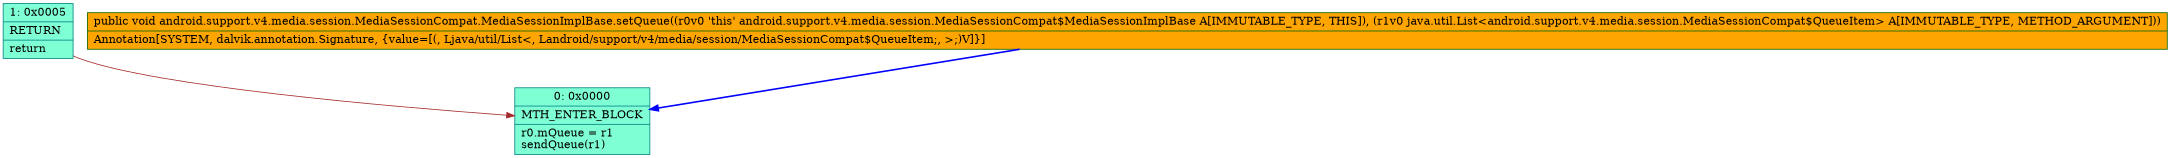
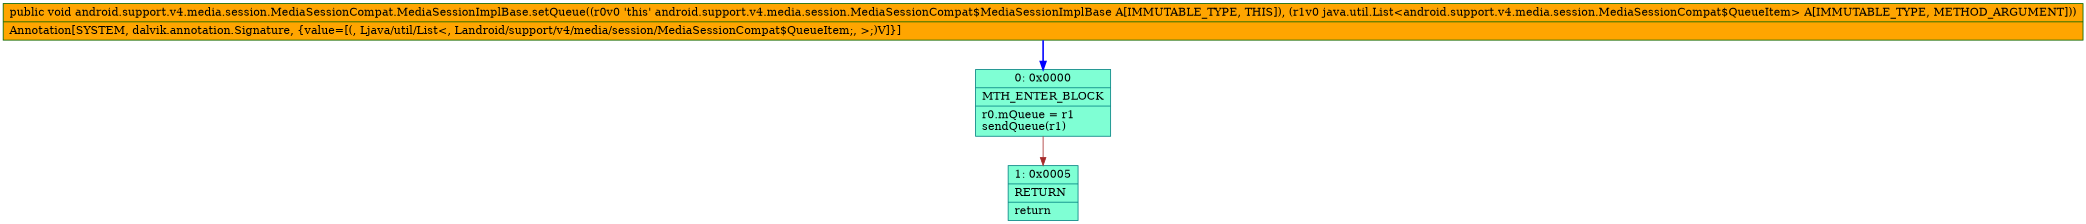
  digraph {
    node [shape=record style=filled fillcolor=aquamarine color=teal]
    n1 [label="{0\:\ 0x0000|MTH_ENTER_BLOCK\l|r0.mQueue = r1\lsendQueue(r1)\l}"]
    n2 [label="{1\:\ 0x0005|RETURN\l|return\l}"]
    n3 [label="{public void android.support.v4.media.session.MediaSessionCompat.MediaSessionImplBase.setQueue((r0v0 'this' android.support.v4.media.session.MediaSessionCompat$MediaSessionImplBase A[IMMUTABLE_TYPE, THIS]), (r1v0 java.util.List\<android.support.v4.media.session.MediaSessionCompat$QueueItem\> A[IMMUTABLE_TYPE, METHOD_ARGUMENT]))  | Annotation[SYSTEM, dalvik.annotation.Signature, \{value=[(, Ljava\/util\/List\<, Landroid\/support\/v4\/media\/session\/MediaSessionCompat$QueueItem;, \>;)V]\}]\l}" fillcolor=orange color=darkgreen]
-   n2 -> n1 [color=brown style=solid]
+   n1 -> n2 [color=brown style=solid]
    n3 -> n1 [color=blue style=bold]
  }
